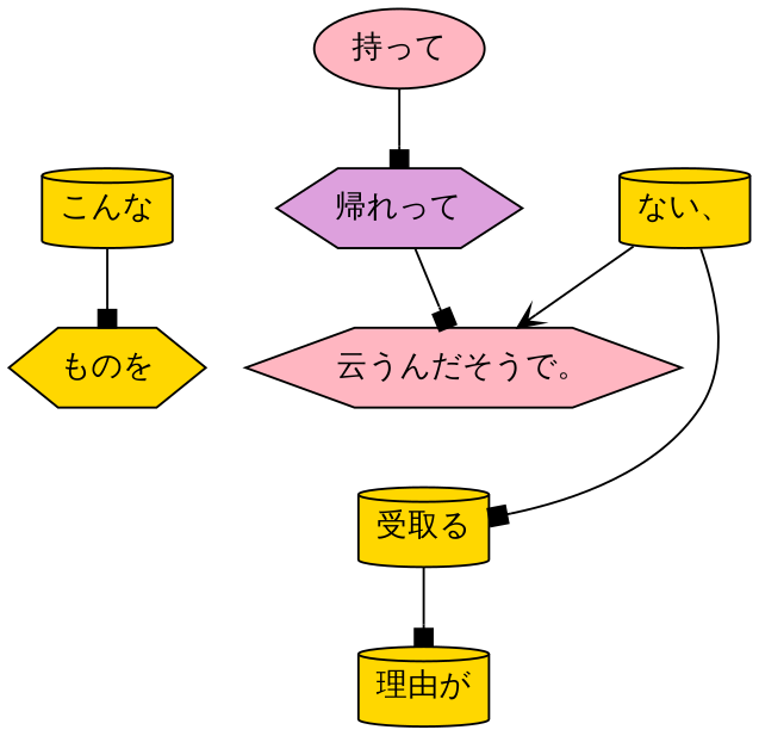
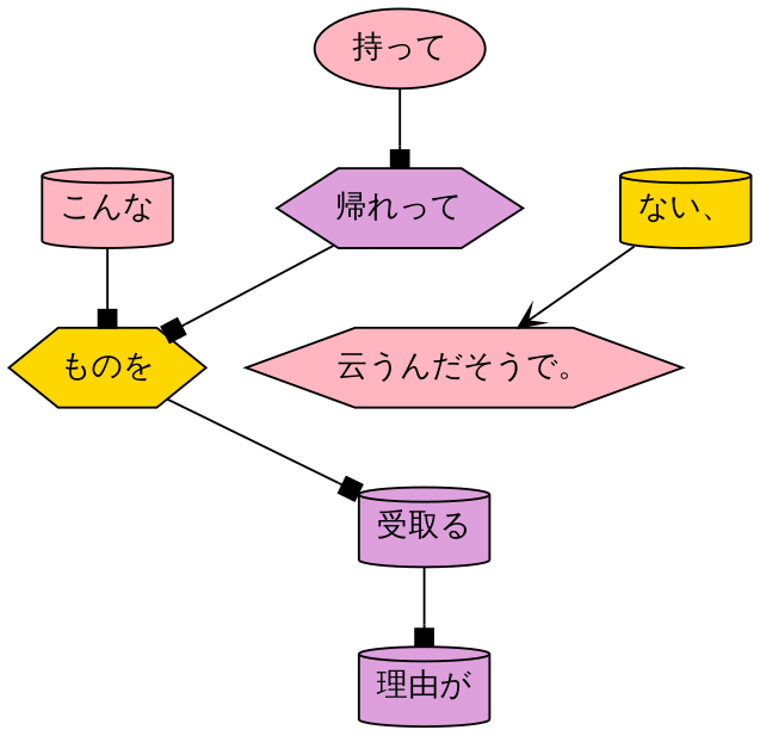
  digraph {
    fontname=Nunito
    node [fillcolor=gold fontname=Nunito shape=cylinder style=filled]
    edge [arrowhead=box fontname=Nunito]
-   n1 [label="こんな"]
+   n1 [fillcolor=lightpink label="こんな"]
    n2 [label="ものを" shape=hexagon]
-   n3 [label="受取る"]
-   n4 [label="理由が"]
+   n3 [fillcolor=plum label="受取る"]
+   n4 [fillcolor=plum label="理由が"]
    n5 [label="ない、"]
    n6 [fillcolor=lightpink label="云うんだそうで。" shape=hexagon]
    n7 [fillcolor=lightpink label="持って" shape=ellipse]
    n8 [fillcolor=plum label="帰れって" shape=hexagon]
    n1 -> n2
-   n5 -> n3
+   n2 -> n3
    n3 -> n4
    n5 -> n6 [arrowhead=vee]
    n7 -> n8
-   n8 -> n6
+   n8 -> n2
  }
